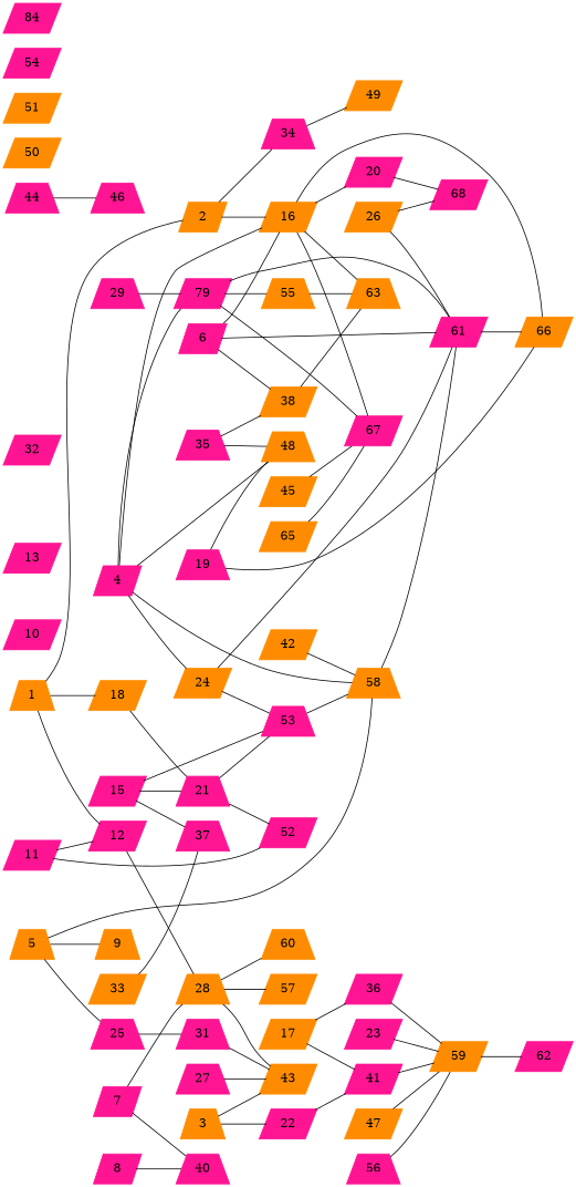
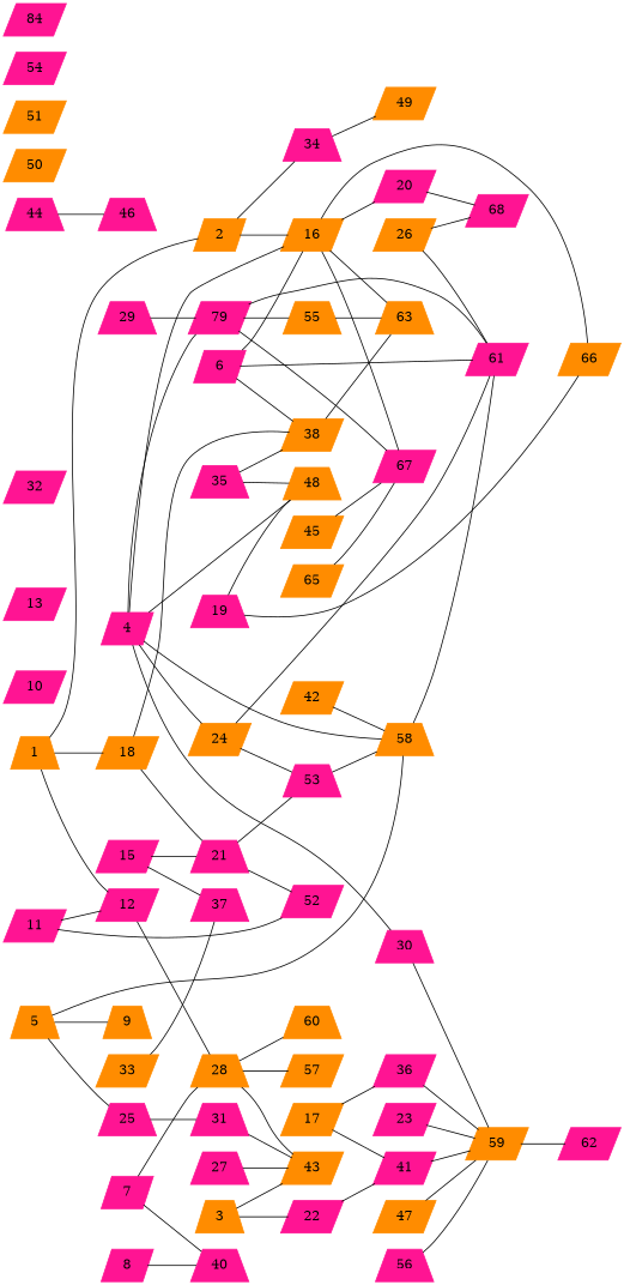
  graph {
    rankdir=LR
    node [color=deeppink shape=parallelogram style=filled]
    1 [color=darkorange shape=trapezium]
    2 [color=darkorange]
    12
    18 [color=darkorange]
    16 [color=darkorange]
    34 [shape=trapezium]
    28 [color=darkorange shape=trapezium]
    38 [color=darkorange]
    21 [shape=trapezium]
    20
    63 [color=darkorange shape=trapezium]
    66 [color=darkorange]
    67
    49 [color=darkorange]
    3 [color=darkorange shape=trapezium]
    22
    43 [color=darkorange]
    41
    4
    24 [color=darkorange]
+   30 [shape=trapezium]
    n22 [label=79]
    48 [color=darkorange shape=trapezium]
    58 [color=darkorange shape=trapezium]
    61
    53 [shape=trapezium]
    59 [color=darkorange]
    55 [color=darkorange shape=trapezium]
    5 [color=darkorange shape=trapezium]
    9 [color=darkorange shape=trapezium]
    25 [shape=trapezium]
    31 [shape=trapezium]
    6
    7
    40 [shape=trapezium]
    57 [color=darkorange]
    60 [color=darkorange shape=trapezium]
    8
    10
    11
    52
    13
    36
    15
    37 [shape=trapezium]
    68
    17 [color=darkorange]
    19 [shape=trapezium]
    23
    62
    26 [color=darkorange]
    27 [shape=trapezium]
    29 [shape=trapezium]
    32
    33 [color=darkorange]
    35 [shape=trapezium]
    42 [color=darkorange]
    44 [shape=trapezium]
    46 [shape=trapezium]
    45 [color=darkorange]
    47 [color=darkorange]
    50 [color=darkorange]
    51 [color=darkorange]
    54
    56 [shape=trapezium]
    n66 [label=84]
    65 [color=darkorange]
    1 -- 2
    1 -- 12
    1 -- 18
    2 -- 16
    2 -- 34
    12 -- 28
+   18 -- 38
    18 -- 21
    16 -- 20
    16 -- 63
    16 -- 66
    16 -- 67
    34 -- 49
    28 -- 43
    28 -- 57
    28 -- 60
    38 -- 63
    21 -- 53
    21 -- 52
    20 -- 68
    3 -- 22
    3 -- 43
    22 -- 41
    41 -- 59
    4 -- 16
    4 -- 24
+   4 -- 30
    4 -- n22
    4 -- 48
    4 -- 58
    24 -- 61
    24 -- 53
+   30 -- 59
    n22 -- 67
    n22 -- 61
    n22 -- 55
    58 -- 61
-   61 -- 66
    53 -- 58
    59 -- 62
    55 -- 63
    5 -- 58
    5 -- 9
    5 -- 25
    25 -- 31
    31 -- 43
    6 -- 16
    6 -- 38
    6 -- 61
    7 -- 28
    7 -- 40
    8 -- 40
    11 -- 12
    11 -- 52
    36 -- 59
    15 -- 21
-   15 -- 53
    15 -- 37
    17 -- 41
    17 -- 36
    19 -- 66
    19 -- 48
    23 -- 59
    26 -- 61
    26 -- 68
    27 -- 43
    29 -- n22
    33 -- 37
    35 -- 38
    35 -- 48
    42 -- 58
    44 -- 46
    45 -- 67
    47 -- 59
    56 -- 59
    65 -- 67
  }
